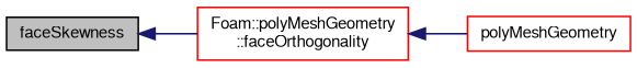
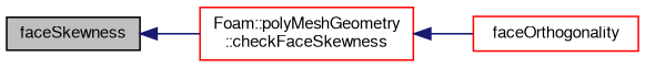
  digraph {
    rankdir=LR
    node [color=red fontname=FreeSans fontsize=10 shape=record]
    edge [color=midnightblue dir=back fontname=FreeSans fontsize=10 labelfontname=FreeSans labelfontsize=10 style=solid]
    n1 [color=black fillcolor=grey75 fontcolor=black height=0.2 label=faceSkewness style=filled width=0.4]
-   n2 [height=0.2 label="Foam::polyMeshGeometry\l::faceOrthogonality" width=0.4]
-   n3 [height=0.2 label=polyMeshGeometry width=0.4]
+   n2 [height=0.2 label="Foam::polyMeshGeometry\l::checkFaceSkewness" width=0.4]
+   n3 [height=0.2 label=faceOrthogonality width=0.4]
    n1 -> n2
    n2 -> n3
  }
